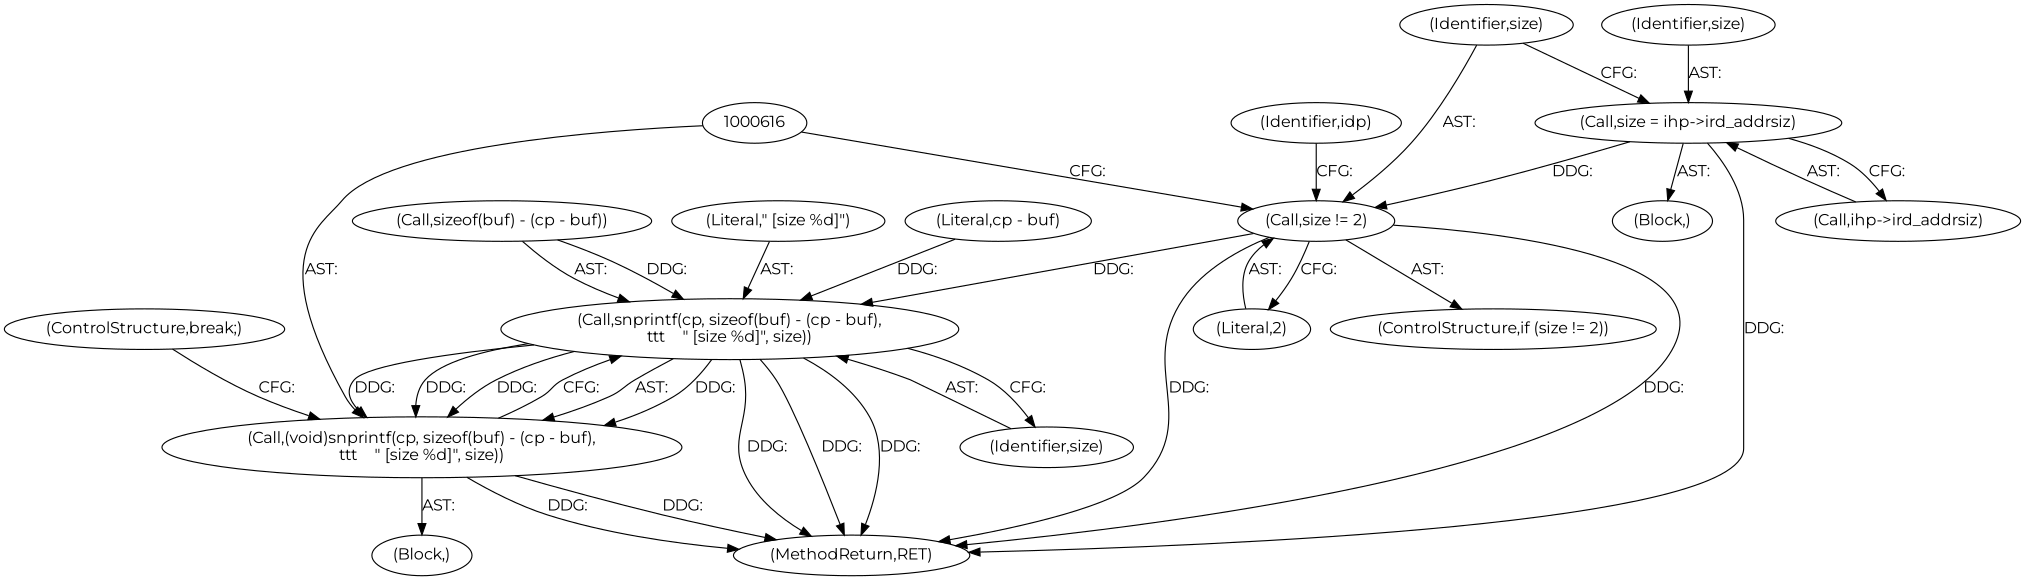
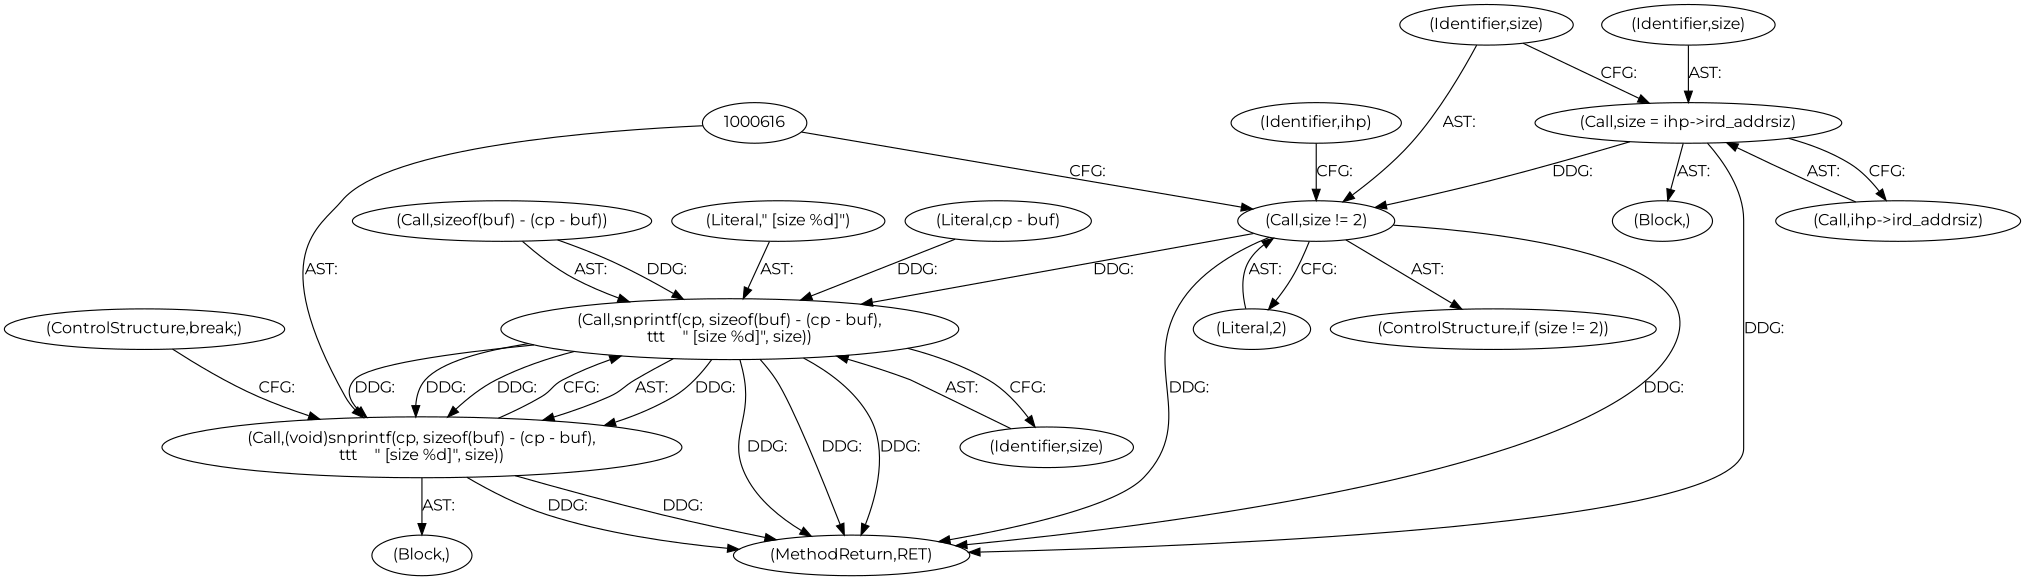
  digraph {
    fontname=Montserrat
    node [fontname=Montserrat]
    edge [fontname=Montserrat]
    n1 [label="(Call,size = ihp->ird_addrsiz)"]
    n2 [label="(Call,size != 2)"]
    n3 [label="(Block,)"]
    n4 [label="(MethodReturn,RET)"]
    n5 [label="(Call,ihp->ird_addrsiz)"]
    n6 [label="(Call,snprintf(cp, sizeof(buf) - (cp - buf),\n\t\t\t    \" [size %d]\", size))"]
    n7 [label="(Literal,2)"]
    n8 [label="(ControlStructure,if (size != 2))"]
    n9 [label="(Call,(void)snprintf(cp, sizeof(buf) - (cp - buf),\n\t\t\t    \" [size %d]\", size))"]
    n10 [label="(Identifier,size)"]
    n11 [label="(Block,)"]
    n12 [label="(ControlStructure,break;)"]
    n13 [label="(Call,sizeof(buf) - (cp - buf))"]
-   n14 [label="(Identifier,idp)"]
+   n14 [label="(Identifier,ihp)"]
    n15 [label="(Identifier,size)"]
    n16 [label="(Identifier,size)"]
    n17 [label="(Literal,\" [size %d]\")"]
    n18 [label="(Literal,cp - buf)"]
    1000616
    n1 -> n2 [label="DDG: "]
    n1 -> n3 [label="AST: "]
    n1 -> n4 [label="DDG: "]
    n1 -> n5 [label="CFG: "]
    n2 -> n4 [label="DDG: "]
    n2 -> n4 [label="DDG: "]
    n2 -> n6 [label="DDG: "]
    n2 -> n7 [label="CFG: "]
    n2 -> n8 [label="AST: "]
    n5 -> n1 [label="AST: "]
    n6 -> n4 [label="DDG: "]
    n6 -> n4 [label="DDG: "]
    n6 -> n4 [label="DDG: "]
    n6 -> n9 [label="AST: "]
    n6 -> n9 [label="DDG: "]
    n6 -> n9 [label="DDG: "]
    n6 -> n9 [label="DDG: "]
    n6 -> n9 [label="DDG: "]
    n6 -> n10 [label="CFG: "]
    n7 -> n2 [label="AST: "]
    n9 -> n4 [label="DDG: "]
    n9 -> n4 [label="DDG: "]
    n9 -> n6 [label="CFG: "]
    n9 -> n11 [label="AST: "]
    n10 -> n6 [label="AST: "]
    n12 -> n9 [label="CFG: "]
    n13 -> n6 [label="AST: "]
    n13 -> n6 [label="DDG: "]
    n14 -> n2 [label="CFG: "]
    n15 -> n1 [label="AST: "]
    n16 -> n1 [label="CFG: "]
    n16 -> n2 [label="AST: "]
    n17 -> n6 [label="AST: "]
    n18 -> n6 [label="DDG: "]
    1000616 -> n2 [label="CFG: "]
    1000616 -> n9 [label="AST: "]
  }
